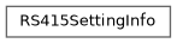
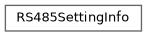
  digraph {
    rankdir=LR
-   n1 [color=grey40 fillcolor=white fontname=Helvetica fontsize=10 height=0.2 label=RS415SettingInfo shape=box style=filled width=0.4]
+   n1 [color=grey40 fillcolor=white fontname=Helvetica fontsize=10 height=0.2 label=RS485SettingInfo shape=box style=filled width=0.4]
  }
